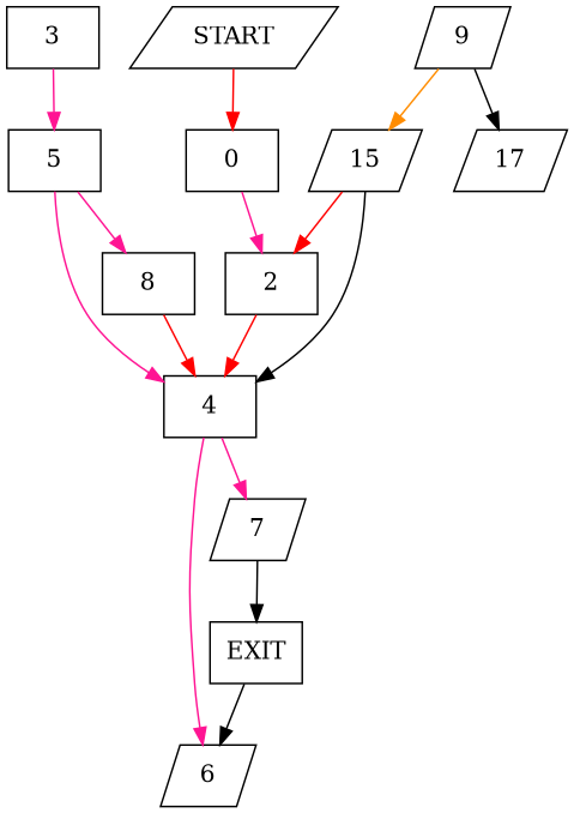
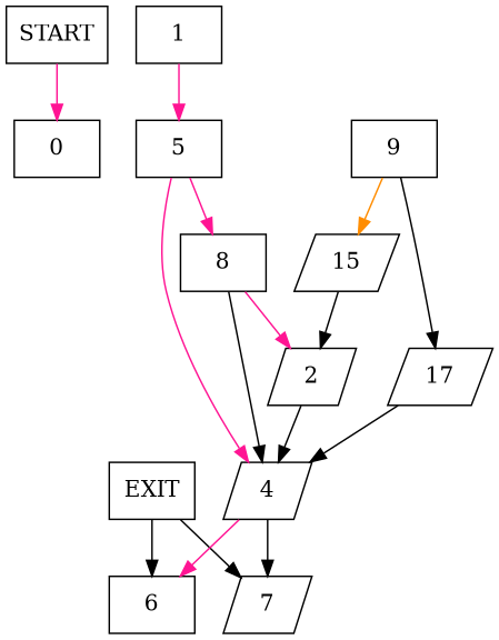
  digraph {
    node [shape=box]
    edge [color=black]
-   n1 [label=START shape=parallelogram]
+   n1 [label=START]
    n2 [label=0]
-   2
+   2 [shape=parallelogram]
    n4 [label=EXIT]
-   6 [shape=parallelogram]
-   4
-   3
+   6
+   4 [shape=parallelogram]
+   3 [label=1]
    5
    7 [shape=parallelogram]
    8
-   9 [shape=parallelogram]
+   9
    n12 [label=15 shape=parallelogram]
    n13 [label=17 shape=parallelogram]
-   n1 -> n2 [color=red]
-   n2 -> 2 [color=deeppink]
-   2 -> 4 [color=red]
+   n1 -> n2 [color=deeppink]
+   8 -> 2 [color=deeppink]
+   2 -> 4
    n4 -> 6
    4 -> 6 [color=deeppink]
-   4 -> 7 [color=deeppink]
+   4 -> 7
    3 -> 5 [color=deeppink]
    5 -> 4 [color=deeppink]
    5 -> 8 [color=deeppink]
-   7 -> n4
-   8 -> 4 [color=red]
+   n4 -> 7
+   8 -> 4
    9 -> n12 [color=darkorange]
    9 -> n13
-   n12 -> 2 [color=red]
-   n12 -> 4
+   n12 -> 2
+   n13 -> 4
  }
